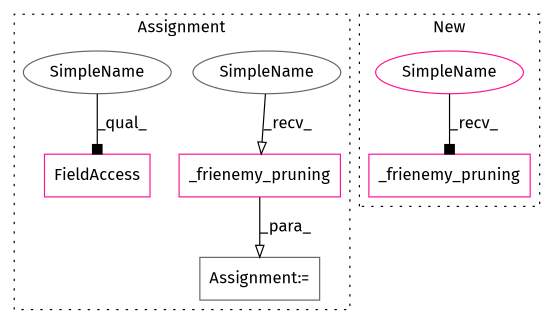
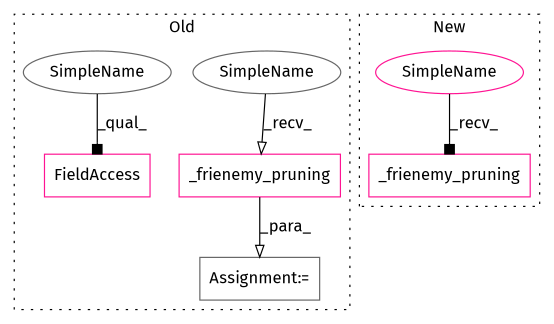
  digraph {
    fontname="Fira Sans"
    node [a=42 l=7 s=5661 shape=box color=deeppink fontname="Fira Sans"]
    edge [arrowhead=onormal fontname="Fira Sans"]
    n1 [a=32 l=19 label=_frienemy_pruning s=5749]
    n2 [a=22 l=17 label=FieldAccess]
    n3 [a=7 l=1 label="Assignment:=" s=5740 color=gray40]
    n4 [label=SimpleName s=5741 shape=ellipse color=gray40]
    n5 [label=SimpleName shape=ellipse color=gray40]
    n6 [a=32 l="18,1" label=_frienemy_pruning s="5674,5743"]
    n7 [label=SimpleName s=5666 shape=ellipse]
    subgraph cluster_1 {
-     label=Assignment
+     label=Old
      style=dotted
      n1
      n2
      n3
      n4
      n5
    }
    subgraph cluster_2 {
      label=New
      style=dotted
      n6
      n7
    }
    n1 -> n3 [label=_para_]
    n4 -> n1 [label=_recv_]
    n5 -> n2 [label=_qual_ arrowhead=box]
    n7 -> n6 [label=_recv_ arrowhead=box]
  }
